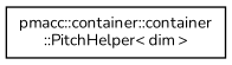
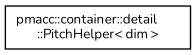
  digraph {
    rankdir=LR
    fontname=Nunito
-   n1 [color=black fillcolor=white fontname=Nunito fontsize=10 height=0.2 label="pmacc::container::container\l::PitchHelper\< dim \>" shape=record style=filled width=0.4]
+   n1 [color=black fillcolor=white fontname=Nunito fontsize=10 height=0.2 label="pmacc::container::detail\l::PitchHelper\< dim \>" shape=record style=filled width=0.4]
  }
